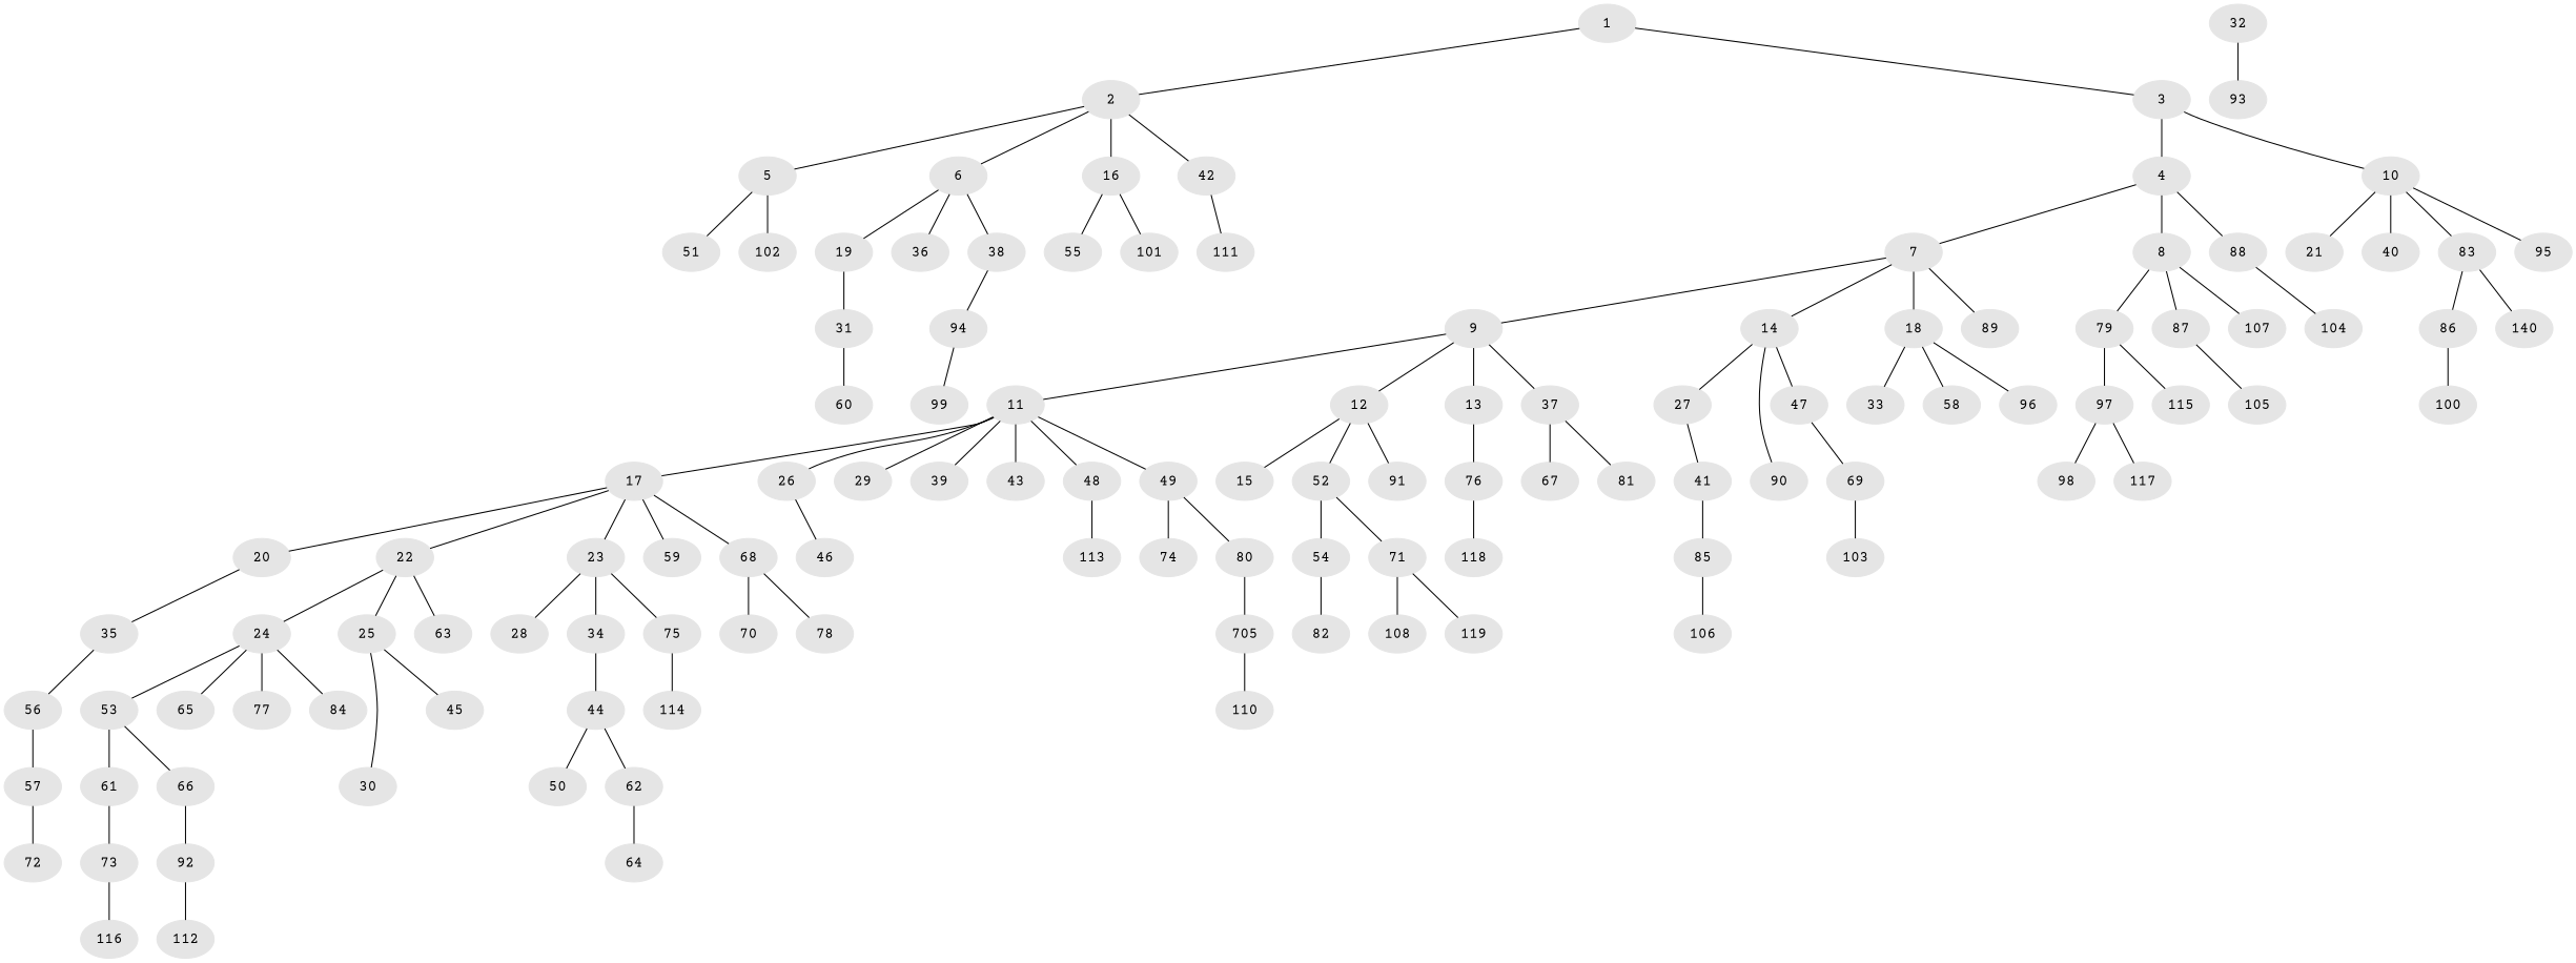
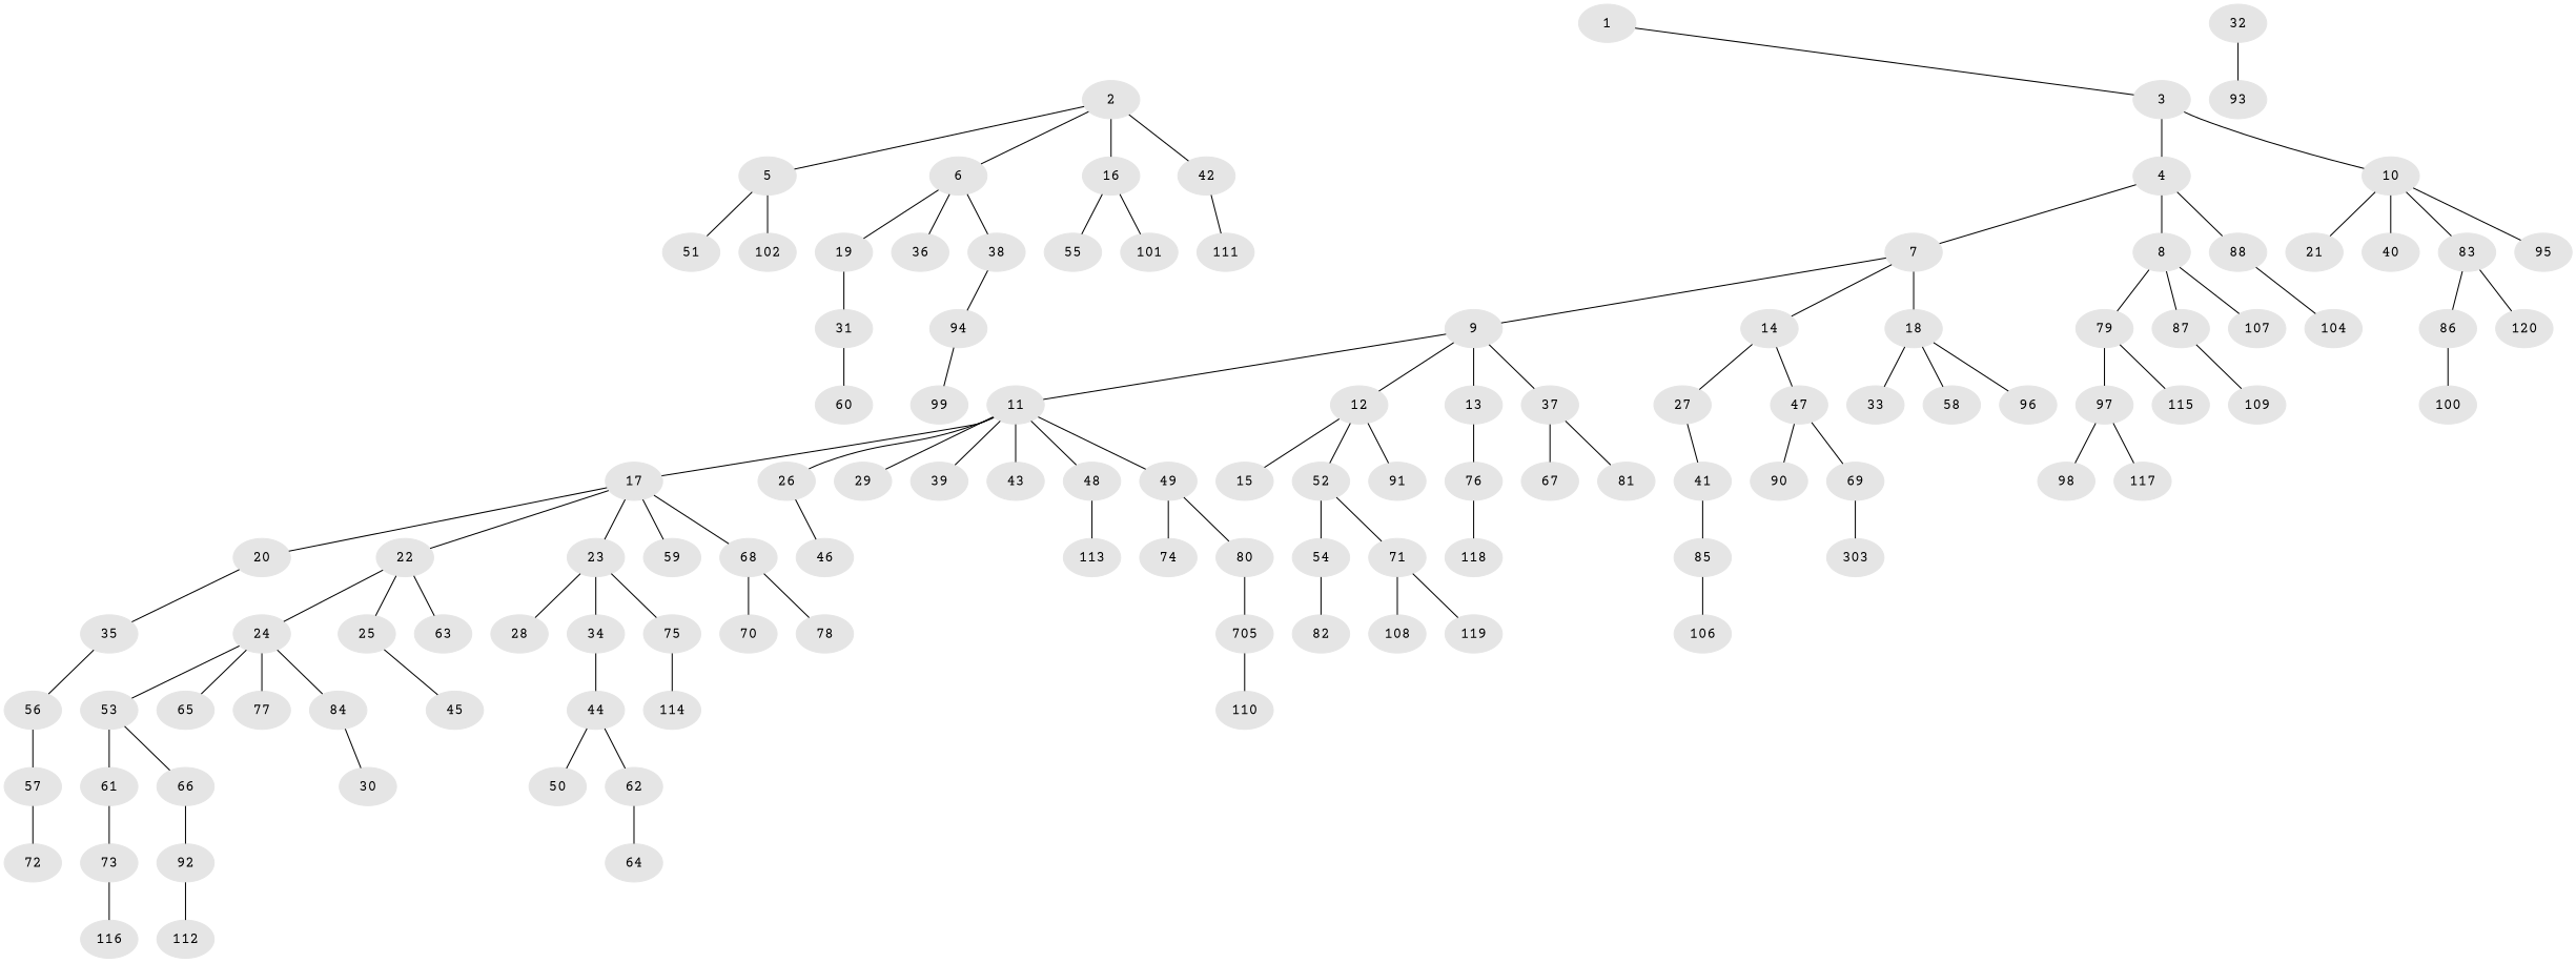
  graph {
    fontname="Courier Prime"
    node [color=gray90 fontname="Courier Prime" style=filled]
    edge [fontname="Courier Prime"]
    1
    2
    3
    5
    6
    16
    42
    4
    10
    51
    102
    19
    36
    38
    55
    101
    111
    7
    8
    88
    21
    40
    83
    95
    9
    14
    18
-   89
    79
    87
    107
    104
    31
    94
    11
    12
    13
    37
    27
    47
    90
    33
    58
    96
    97
    115
-   109 [label=105]
+   109
    17
    26
    29
    39
    43
    48
    49
    15
    52
    91
    76
    67
    81
    86
-   120 [label=140]
+   120
    20
    22
    23
    59
    68
    46
    113
    74
    80
    54
    71
    118
    41
    69
    35
    24
    25
    63
    28
    34
    75
    70
    78
    32
    93
    60
    56
    53
    65
    77
    84
    30
    45
    44
    114
    61
    66
    85
    50
    62
    57
    99
    106
    64
-   103
+   103 [label=303]
    n108 [label=705]
    82
    108
    119
    73
    92
    72
    116
    112
    98
    117
    110
    100
-   1 -- 2
    1 -- 3
    2 -- 5
    2 -- 6
    2 -- 16
    2 -- 42
    3 -- 4
    3 -- 10
    5 -- 51
    5 -- 102
    6 -- 19
    6 -- 36
    6 -- 38
    16 -- 55
    16 -- 101
    42 -- 111
    4 -- 7
    4 -- 8
    4 -- 88
    10 -- 21
    10 -- 40
    10 -- 83
    10 -- 95
    19 -- 31
    38 -- 94
    7 -- 9
    7 -- 14
    7 -- 18
-   7 -- 89
    8 -- 79
    8 -- 87
    8 -- 107
    88 -- 104
    83 -- 86
    83 -- 120
    9 -- 11
    9 -- 12
    9 -- 13
    9 -- 37
    14 -- 27
    14 -- 47
-   14 -- 90
+   47 -- 90
    18 -- 33
    18 -- 58
    18 -- 96
    79 -- 97
    79 -- 115
    87 -- 109
    31 -- 60
    94 -- 99
    11 -- 17
    11 -- 26
    11 -- 29
    11 -- 39
    11 -- 43
    11 -- 48
    11 -- 49
    12 -- 15
    12 -- 52
    12 -- 91
    13 -- 76
    37 -- 67
    37 -- 81
    27 -- 41
    47 -- 69
    97 -- 98
    97 -- 117
    17 -- 20
    17 -- 22
    17 -- 23
    17 -- 59
    17 -- 68
    26 -- 46
    48 -- 113
    49 -- 74
    49 -- 80
    52 -- 54
    52 -- 71
    76 -- 118
    86 -- 100
    20 -- 35
    22 -- 24
    22 -- 25
    22 -- 63
    23 -- 28
    23 -- 34
    23 -- 75
    68 -- 70
    68 -- 78
    80 -- n108
    54 -- 82
    71 -- 108
    71 -- 119
    41 -- 85
    69 -- 103
    35 -- 56
    24 -- 53
    24 -- 65
    24 -- 77
    24 -- 84
-   25 -- 30
+   84 -- 30
    25 -- 45
    34 -- 44
    75 -- 114
    32 -- 93
    56 -- 57
    53 -- 61
    53 -- 66
    44 -- 50
    44 -- 62
    61 -- 73
    66 -- 92
    85 -- 106
    62 -- 64
    57 -- 72
    n108 -- 110
    73 -- 116
    92 -- 112
  }
